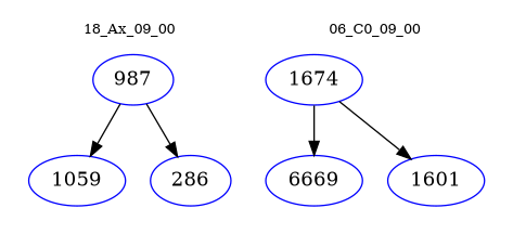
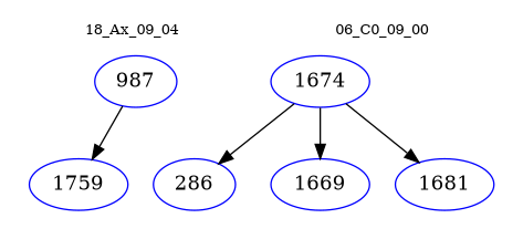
  digraph {
    node [color=blue]
    edge [color=black]
    n1 [label=987]
    n2 [label=286]
-   n3 [label=1059]
+   n3 [label=1759]
    n4 [label=1674]
-   n5 [label=6669]
-   n6 [label=1601]
+   n5 [label=1669]
+   n6 [label=1681]
    subgraph cluster_1 {
      color=white
      fontsize=10
-     label="18_Ax_09_00"
+     label="18_Ax_09_04"
      n1
      n2
      n3
    }
    subgraph cluster_2 {
      color=white
      fontsize=10
      label="06_C0_09_00"
      n4
      n5
      n6
    }
-   n1 -> n2
+   n4 -> n2
    n1 -> n3
    n4 -> n5
    n4 -> n6
  }
